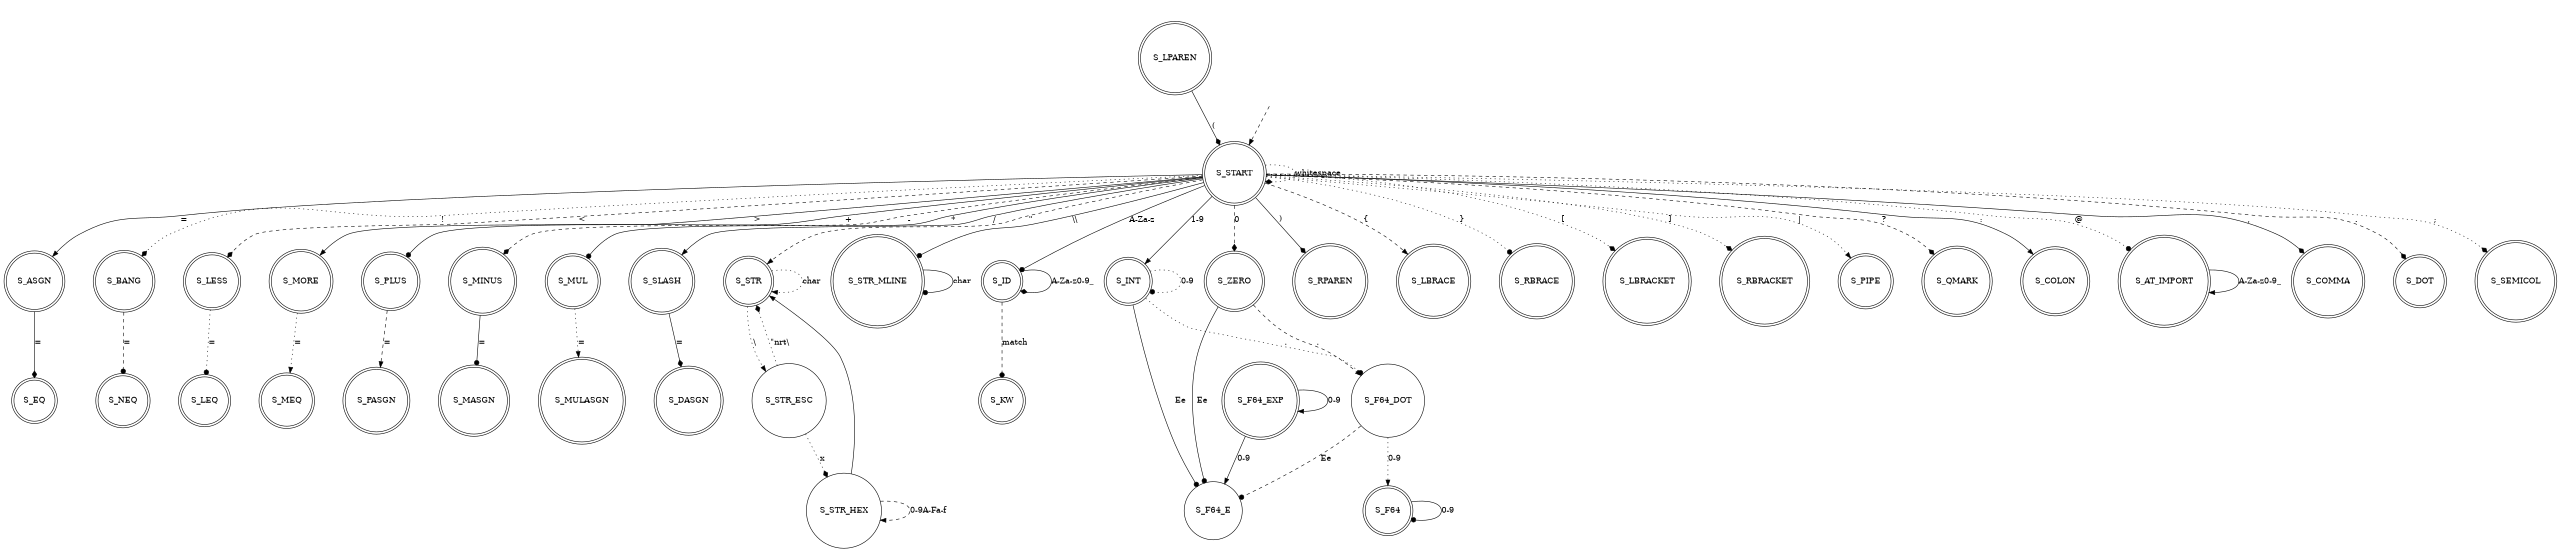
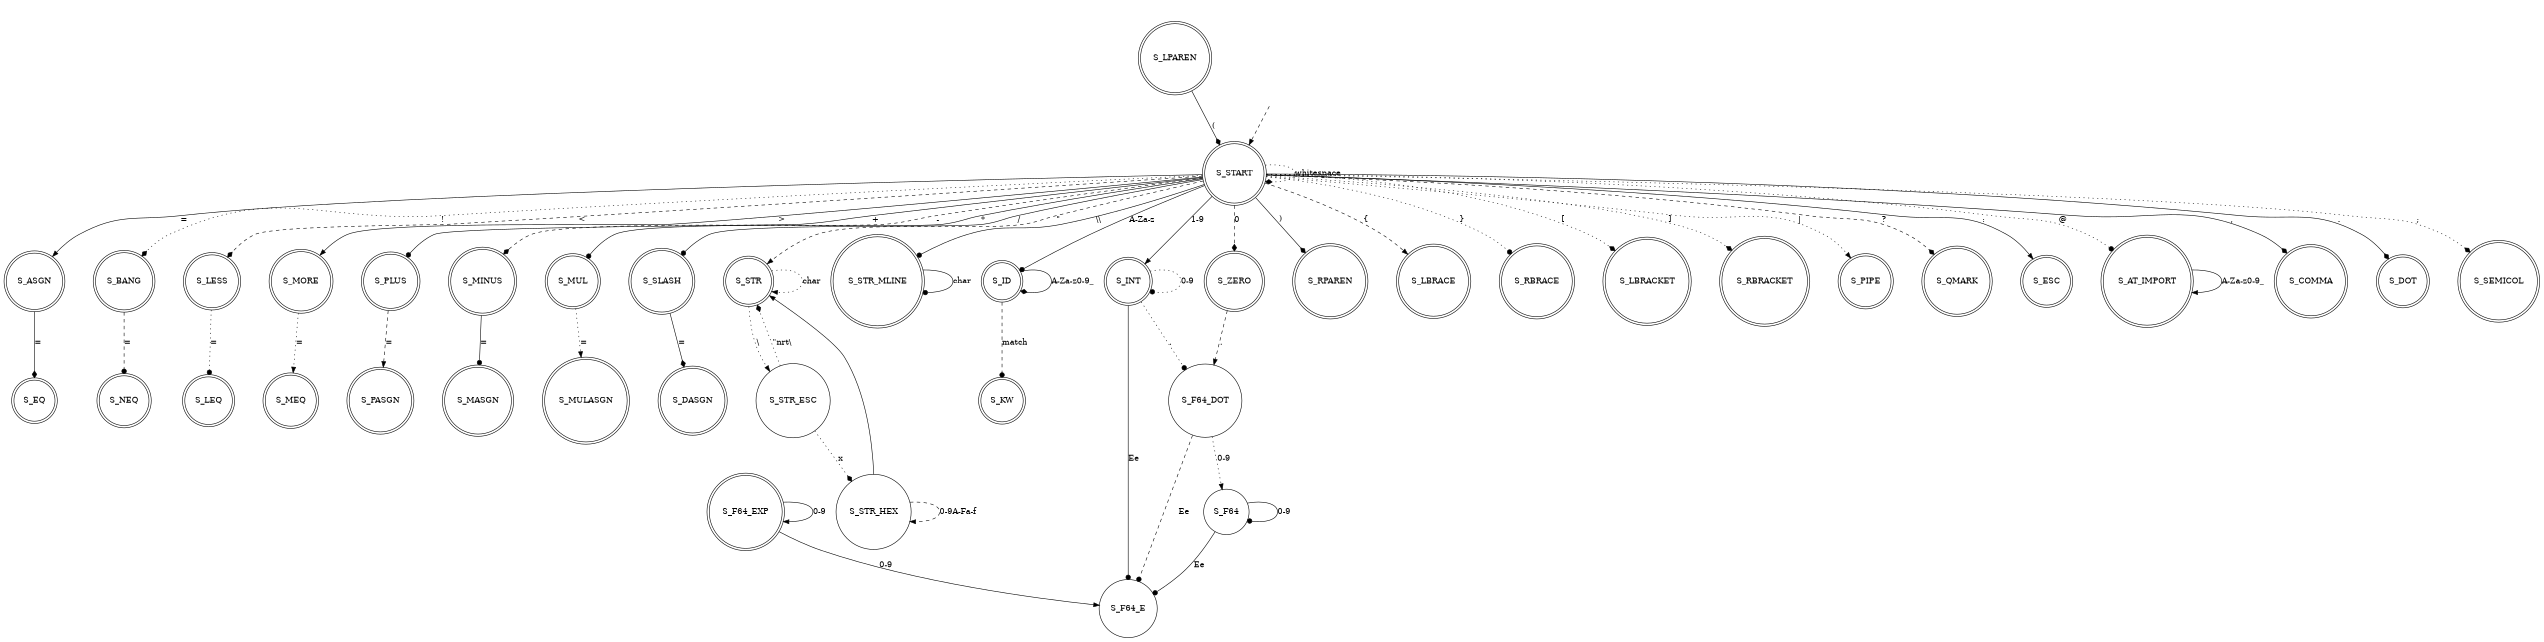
  digraph {
    nodesep=0.7
    node [shape=doublecircle]
    edge [arrowhead=normal style=solid]
    S_ASGN
    S_EQ
    S_BANG
    S_NEQ
    S_LESS
    S_LEQ
    S_MORE
    S_MEQ
    S_PLUS
    S_PASGN
    S_MINUS
    S_MASGN
    S_MUL
    S_MULASGN
    S_SLASH
    S_DASGN
    S_STR
    S_STR_MLINE
    S_ID
    S_KW
    S_INT
-   S_F64
+   S_F64 [shape=circle]
    S_F64_EXP
    S_ZERO
    S_LPAREN
    S_RPAREN
    S_LBRACE
    S_RBRACE
    S_LBRACKET
    S_RBRACKET
    S_PIPE
    S_QMARK
-   S_COLON
+   S_COLON [label=S_ESC]
    S_AT_IMPORT
    S_COMMA
    S_DOT
    S_SEMICOL
    S_STR_ESC [shape=circle]
    S_F64_DOT [shape=circle]
    S_F64_E [shape=circle]
    S_START
    INVISIBLE_NODE [shape=circle style=invis]
    S_STR_HEX [shape=circle]
    subgraph sub_1 {
      S_ASGN
      S_EQ
      S_BANG
      S_NEQ
      S_LESS
      S_LEQ
      S_MORE
      S_MEQ
      S_PLUS
      S_PASGN
      S_MINUS
      S_MASGN
      S_MUL
      S_MULASGN
      S_SLASH
      S_DASGN
      S_STR
      S_STR_MLINE
      S_ID
      S_KW
      S_INT
      S_F64
      S_F64_EXP
      S_ZERO
      S_LPAREN
      S_RPAREN
      S_LBRACE
      S_RBRACE
      S_LBRACKET
      S_RBRACKET
      S_PIPE
      S_QMARK
      S_COLON
      S_AT_IMPORT
      S_COMMA
      S_DOT
      S_SEMICOL
    }
    S_ASGN -> S_EQ [arrowhead=diamond label="="]
    S_BANG -> S_NEQ [arrowhead=dot label="=" style=dashed]
    S_LESS -> S_LEQ [arrowhead=dot label="=" style=dotted]
    S_MORE -> S_MEQ [label="=" style=dotted]
    S_PLUS -> S_PASGN [label="=" style=dashed]
    S_MINUS -> S_MASGN [arrowhead=dot label="="]
    S_MUL -> S_MULASGN [label="=" style=dotted]
    S_SLASH -> S_DASGN [arrowhead=diamond label="="]
    S_STR -> S_STR [label=char style=dotted]
    S_STR -> S_STR_ESC [label="\\" style=dotted]
    S_STR_MLINE -> S_STR_MLINE [arrowhead=dot label=char]
    S_ID -> S_ID [arrowhead=diamond label="A-Za-z0-9_"]
    S_ID -> S_KW [arrowhead=dot label=match style=dashed]
    S_INT -> S_INT [arrowhead=dot label="0-9" style=dotted]
    S_INT -> S_F64_DOT [arrowhead=dot label="." style=dotted]
    S_INT -> S_F64_E [arrowhead=dot label=Ee]
    S_F64 -> S_F64 [arrowhead=dot label="0-9"]
-   S_ZERO -> S_F64_E [arrowhead=dot label=Ee]
+   S_F64 -> S_F64_E [arrowhead=dot label=Ee]
    S_F64_EXP -> S_F64_EXP [label="0-9"]
    S_F64_EXP -> S_F64_E [label="0-9"]
    S_ZERO -> S_F64_DOT [label="." style=dashed]
    S_LPAREN -> S_START [arrowhead=diamond label="("]
    S_AT_IMPORT -> S_AT_IMPORT [label="A-Za-z0-9_"]
    S_STR_ESC -> S_STR [arrowhead=diamond label="\"nrt\\" style=dotted]
    S_STR_ESC -> S_STR_HEX [arrowhead=diamond label=x style=dotted]
    S_F64_DOT -> S_F64 [label="0-9" style=dotted]
    S_F64_DOT -> S_F64_E [arrowhead=dot label=Ee style=dashed]
    S_START -> S_ASGN [label="="]
    S_START -> S_BANG [arrowhead=diamond label="!" style=dotted]
    S_START -> S_LESS [arrowhead=diamond label="<" style=dashed]
    S_START -> S_MORE [label=">"]
    S_START -> S_PLUS [arrowhead=dot label="+"]
    S_START -> S_MINUS [arrowhead=diamond label="-" style=dashed]
    S_START -> S_MUL [arrowhead=dot label="*"]
-   S_START -> S_SLASH [label="/"]
+   S_START -> S_SLASH [arrowhead=dot label="/"]
    S_START -> S_STR [label="\"" style=dashed]
    S_START -> S_STR_MLINE [arrowhead=dot label="\\\\"]
    S_START -> S_ID [arrowhead=dot label="A-Za-z"]
    S_START -> S_INT [label="1-9"]
    S_START -> S_ZERO [arrowhead=diamond label=0 style=dashed]
    S_START -> S_RPAREN [arrowhead=diamond label=")"]
    S_START -> S_LBRACE [label="{" style=dashed]
    S_START -> S_RBRACE [arrowhead=dot label="}" style=dotted]
    S_START -> S_LBRACKET [arrowhead=diamond label="[" style=dotted]
    S_START -> S_RBRACKET [arrowhead=diamond label="]" style=dotted]
    S_START -> S_PIPE [label="|" style=dotted]
    S_START -> S_QMARK [arrowhead=diamond label="?" style=dashed]
    S_START -> S_COLON [label=":"]
    S_START -> S_AT_IMPORT [arrowhead=dot label="@" style=dotted]
    S_START -> S_COMMA [arrowhead=diamond label=","]
-   S_START -> S_DOT [arrowhead=diamond label="." style=dashed]
+   S_START -> S_DOT [arrowhead=diamond label="."]
    S_START -> S_SEMICOL [arrowhead=diamond label=";" style=dotted]
    S_START -> S_START [arrowhead=diamond label=whitespace style=dotted]
    INVISIBLE_NODE -> S_START [style=dashed]
    S_STR_HEX -> S_STR
    S_STR_HEX -> S_STR_HEX [label="0-9A-Fa-f" style=dashed]
  }
